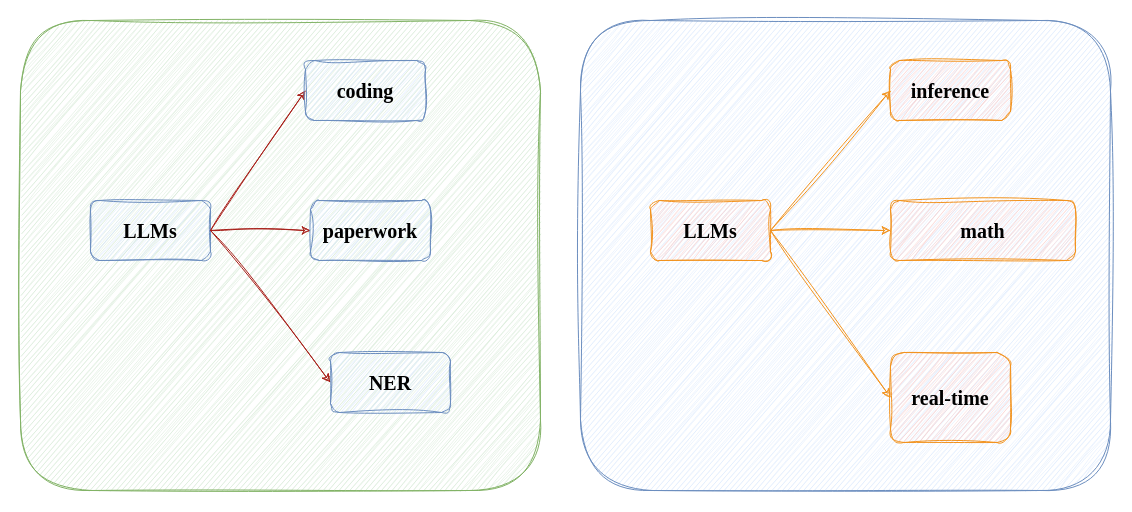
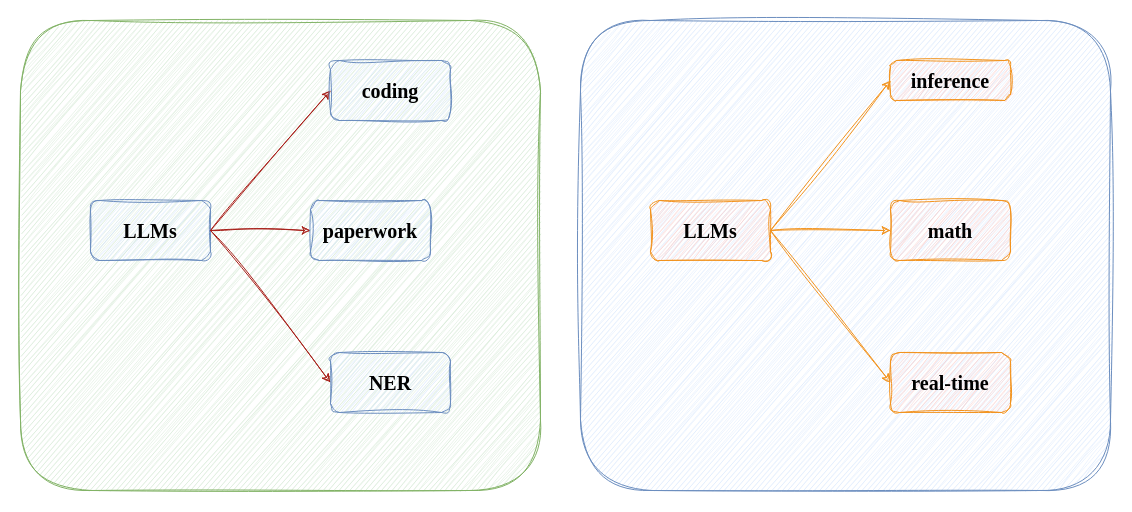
  <mxCell id="0" />
  <mxCell id="1" parent="0" />
  <mxCell id="2" value="" style="rounded=1;whiteSpace=wrap;html=1;hachureGap=4;strokeColor=#6c8ebf;fontFamily=Architects Daughter;fontSource=https%3A%2F%2Ffonts.googleapis.com%2Fcss%3Ffamily%3DArchitects%2BDaughter;fontSize=20;fillColor=#dae8fc;sketch=1;curveFitting=1;jiggle=2;" vertex="1" parent="1"><mxGeometry x="580" y="20" width="530" height="470" as="geometry" /></mxCell>
  <mxCell id="3" value="" style="rounded=1;whiteSpace=wrap;html=1;hachureGap=4;strokeColor=#82b366;fontFamily=Architects Daughter;fontSource=https%3A%2F%2Ffonts.googleapis.com%2Fcss%3Ffamily%3DArchitects%2BDaughter;fontSize=20;fillColor=#d5e8d4;sketch=1;curveFitting=1;jiggle=2;" vertex="1" parent="1"><mxGeometry x="20" y="20" width="520" height="470" as="geometry" /></mxCell>
  <mxCell id="4" value="LLMs" style="rounded=1;whiteSpace=wrap;html=1;hachureGap=4;strokeColor=#6c8ebf;fontFamily=Architects Daughter;fontSource=https%3A%2F%2Ffonts.googleapis.com%2Fcss%3Ffamily%3DArchitects%2BDaughter;fontSize=20;fillColor=#dae8fc;labelBackgroundColor=none;fontStyle=1;strokeWidth=1;sketch=1;curveFitting=1;jiggle=2;" parent="1" vertex="1"><mxGeometry x="90" y="200" width="120" height="60" as="geometry" /></mxCell>
  <mxCell id="5" value="" style="endArrow=classic;html=1;rounded=0;hachureGap=4;strokeColor=#A8201A;fontFamily=Architects Daughter;fontSource=https%3A%2F%2Ffonts.googleapis.com%2Fcss%3Ffamily%3DArchitects%2BDaughter;fontSize=16;fontColor=default;fillColor=#FAE5C7;exitX=1;exitY=0.5;exitDx=0;exitDy=0;entryX=0;entryY=0.5;entryDx=0;entryDy=0;labelBackgroundColor=none;fontStyle=1;strokeWidth=1;sketch=1;curveFitting=1;jiggle=2;" parent="1" source="4" target="6" edge="1"><mxGeometry width="50" height="50" relative="1" as="geometry"><mxPoint x="560" y="260" as="sourcePoint" /><mxPoint x="350" y="100" as="targetPoint" /></mxGeometry></mxCell>
- <mxCell id="6" value="coding" style="rounded=1;whiteSpace=wrap;html=1;hachureGap=4;strokeColor=#6c8ebf;fontFamily=Architects Daughter;fontSource=https%3A%2F%2Ffonts.googleapis.com%2Fcss%3Ffamily%3DArchitects%2BDaughter;fontSize=20;fillColor=#dae8fc;labelBackgroundColor=none;fontStyle=1;strokeWidth=1;sketch=1;curveFitting=1;jiggle=2;" parent="1" vertex="1"><mxGeometry x="305" y="60" width="120" height="60" as="geometry" /></mxCell>
+ <mxCell id="6" value="coding" style="rounded=1;whiteSpace=wrap;html=1;hachureGap=4;strokeColor=#6c8ebf;fontFamily=Architects Daughter;fontSource=https%3A%2F%2Ffonts.googleapis.com%2Fcss%3Ffamily%3DArchitects%2BDaughter;fontSize=20;fillColor=#dae8fc;labelBackgroundColor=none;fontStyle=1;strokeWidth=1;sketch=1;curveFitting=1;jiggle=2;" parent="1" vertex="1"><mxGeometry x="330" y="60" width="120" height="60" as="geometry" /></mxCell>
  <mxCell id="7" value="" style="endArrow=classic;html=1;rounded=0;hachureGap=4;strokeColor=#A8201A;fontFamily=Architects Daughter;fontSource=https%3A%2F%2Ffonts.googleapis.com%2Fcss%3Ffamily%3DArchitects%2BDaughter;fontSize=16;fontColor=default;fillColor=#FAE5C7;entryX=0;entryY=0.5;entryDx=0;entryDy=0;labelBackgroundColor=none;fontStyle=1;strokeWidth=1;sketch=1;curveFitting=1;jiggle=2;" edge="1" parent="1" target="8"><mxGeometry width="50" height="50" relative="1" as="geometry"><mxPoint x="210" y="230" as="sourcePoint" /><mxPoint x="350" y="240" as="targetPoint" /></mxGeometry></mxCell>
  <mxCell id="8" value="paperwork" style="rounded=1;whiteSpace=wrap;html=1;hachureGap=4;strokeColor=#6c8ebf;fontFamily=Architects Daughter;fontSource=https%3A%2F%2Ffonts.googleapis.com%2Fcss%3Ffamily%3DArchitects%2BDaughter;fontSize=20;fillColor=#dae8fc;labelBackgroundColor=none;fontStyle=1;strokeWidth=1;sketch=1;curveFitting=1;jiggle=2;" vertex="1" parent="1"><mxGeometry x="310" y="200" width="120" height="60" as="geometry" /></mxCell>
  <mxCell id="9" value="" style="endArrow=classic;html=1;rounded=0;hachureGap=4;strokeColor=#A8201A;fontFamily=Architects Daughter;fontSource=https%3A%2F%2Ffonts.googleapis.com%2Fcss%3Ffamily%3DArchitects%2BDaughter;fontSize=16;fontColor=default;fillColor=#FAE5C7;entryX=0;entryY=0.5;entryDx=0;entryDy=0;labelBackgroundColor=none;fontStyle=1;strokeWidth=1;sketch=1;curveFitting=1;jiggle=2;" edge="1" parent="1" target="10"><mxGeometry width="50" height="50" relative="1" as="geometry"><mxPoint x="210" y="230" as="sourcePoint" /><mxPoint x="350" y="392" as="targetPoint" /></mxGeometry></mxCell>
  <mxCell id="10" value="NER" style="rounded=1;whiteSpace=wrap;html=1;hachureGap=4;strokeColor=#6c8ebf;fontFamily=Architects Daughter;fontSource=https%3A%2F%2Ffonts.googleapis.com%2Fcss%3Ffamily%3DArchitects%2BDaughter;fontSize=20;fillColor=#dae8fc;labelBackgroundColor=none;fontStyle=1;strokeWidth=1;sketch=1;curveFitting=1;jiggle=2;" vertex="1" parent="1"><mxGeometry x="330" y="352" width="120" height="60" as="geometry" /></mxCell>
  <mxCell id="11" value="LLMs" style="rounded=1;whiteSpace=wrap;html=1;hachureGap=4;strokeColor=#f2931e;fontFamily=Architects Daughter;fontSource=https%3A%2F%2Ffonts.googleapis.com%2Fcss%3Ffamily%3DArchitects%2BDaughter;fontSize=20;fillColor=#f8cecc;labelBackgroundColor=none;sketch=1;curveFitting=1;jiggle=2;fontStyle=1;labelBorderColor=none;" vertex="1" parent="1"><mxGeometry x="650" y="200" width="120" height="60" as="geometry" /></mxCell>
  <mxCell id="12" value="" style="endArrow=classic;html=1;rounded=0;hachureGap=4;strokeColor=#f2931e;fontFamily=Architects Daughter;fontSource=https%3A%2F%2Ffonts.googleapis.com%2Fcss%3Ffamily%3DArchitects%2BDaughter;fontSize=16;fontColor=default;fillColor=#FAE5C7;exitX=1;exitY=0.5;exitDx=0;exitDy=0;entryX=0;entryY=0.5;entryDx=0;entryDy=0;labelBackgroundColor=none;sketch=1;curveFitting=1;jiggle=2;" edge="1" source="11" target="13" parent="1"><mxGeometry width="50" height="50" relative="1" as="geometry"><mxPoint x="1120" y="260" as="sourcePoint" /><mxPoint x="910" y="100" as="targetPoint" /></mxGeometry></mxCell>
- <mxCell id="13" value="inference" style="rounded=1;whiteSpace=wrap;html=1;hachureGap=4;strokeColor=#f2931e;fontFamily=Architects Daughter;fontSource=https%3A%2F%2Ffonts.googleapis.com%2Fcss%3Ffamily%3DArchitects%2BDaughter;fontSize=20;fillColor=#f8cecc;labelBackgroundColor=none;fillStyle=auto;sketch=1;curveFitting=1;jiggle=2;fontStyle=1;labelBorderColor=none;" vertex="1" parent="1"><mxGeometry x="890" y="60" width="120" height="60" as="geometry" /></mxCell>
+ <mxCell id="13" value="inference" style="rounded=1;whiteSpace=wrap;html=1;hachureGap=4;strokeColor=#f2931e;fontFamily=Architects Daughter;fontSource=https%3A%2F%2Ffonts.googleapis.com%2Fcss%3Ffamily%3DArchitects%2BDaughter;fontSize=20;fillColor=#f8cecc;labelBackgroundColor=none;fillStyle=auto;sketch=1;curveFitting=1;jiggle=2;fontStyle=1;labelBorderColor=none;" vertex="1" parent="1"><mxGeometry x="890" y="60" width="120" height="40" as="geometry" /></mxCell>
  <mxCell id="14" value="" style="endArrow=classic;html=1;rounded=0;hachureGap=4;strokeColor=#f2931e;fontFamily=Architects Daughter;fontSource=https%3A%2F%2Ffonts.googleapis.com%2Fcss%3Ffamily%3DArchitects%2BDaughter;fontSize=16;fontColor=default;fillColor=#FAE5C7;entryX=0;entryY=0.5;entryDx=0;entryDy=0;labelBackgroundColor=none;sketch=1;curveFitting=1;jiggle=2;" edge="1" target="15" parent="1"><mxGeometry width="50" height="50" relative="1" as="geometry"><mxPoint x="770" y="230" as="sourcePoint" /><mxPoint x="910" y="240" as="targetPoint" /></mxGeometry></mxCell>
- <mxCell id="15" value="math" style="rounded=1;whiteSpace=wrap;html=1;hachureGap=4;strokeColor=#f2931e;fontFamily=Architects Daughter;fontSource=https%3A%2F%2Ffonts.googleapis.com%2Fcss%3Ffamily%3DArchitects%2BDaughter;fontSize=20;fillColor=#f8cecc;labelBackgroundColor=none;sketch=1;curveFitting=1;jiggle=2;fontStyle=1;labelBorderColor=none;" vertex="1" parent="1"><mxGeometry x="890" y="200" width="185" height="60" as="geometry" /></mxCell>
+ <mxCell id="15" value="math" style="rounded=1;whiteSpace=wrap;html=1;hachureGap=4;strokeColor=#f2931e;fontFamily=Architects Daughter;fontSource=https%3A%2F%2Ffonts.googleapis.com%2Fcss%3Ffamily%3DArchitects%2BDaughter;fontSize=20;fillColor=#f8cecc;labelBackgroundColor=none;sketch=1;curveFitting=1;jiggle=2;fontStyle=1;labelBorderColor=none;" vertex="1" parent="1"><mxGeometry x="890" y="200" width="120" height="60" as="geometry" /></mxCell>
  <mxCell id="16" value="" style="endArrow=classic;html=1;rounded=0;hachureGap=4;strokeColor=#f2931e;fontFamily=Architects Daughter;fontSource=https%3A%2F%2Ffonts.googleapis.com%2Fcss%3Ffamily%3DArchitects%2BDaughter;fontSize=16;fontColor=default;fillColor=#FAE5C7;entryX=0;entryY=0.5;entryDx=0;entryDy=0;labelBackgroundColor=none;sketch=1;curveFitting=1;jiggle=2;" edge="1" target="17" parent="1"><mxGeometry width="50" height="50" relative="1" as="geometry"><mxPoint x="770" y="230" as="sourcePoint" /><mxPoint x="910" y="392" as="targetPoint" /></mxGeometry></mxCell>
- <mxCell id="17" value="real-time" style="rounded=1;whiteSpace=wrap;html=1;hachureGap=4;strokeColor=#f2931e;fontFamily=Architects Daughter;fontSource=https%3A%2F%2Ffonts.googleapis.com%2Fcss%3Ffamily%3DArchitects%2BDaughter;fontSize=20;fillColor=#f8cecc;labelBackgroundColor=none;sketch=1;curveFitting=1;jiggle=2;fontStyle=1;labelBorderColor=none;" vertex="1" parent="1"><mxGeometry x="890" y="352" width="120" height="90" as="geometry" /></mxCell>
+ <mxCell id="17" value="real-time" style="rounded=1;whiteSpace=wrap;html=1;hachureGap=4;strokeColor=#f2931e;fontFamily=Architects Daughter;fontSource=https%3A%2F%2Ffonts.googleapis.com%2Fcss%3Ffamily%3DArchitects%2BDaughter;fontSize=20;fillColor=#f8cecc;labelBackgroundColor=none;sketch=1;curveFitting=1;jiggle=2;fontStyle=1;labelBorderColor=none;" vertex="1" parent="1"><mxGeometry x="890" y="352" width="120" height="60" as="geometry" /></mxCell>
